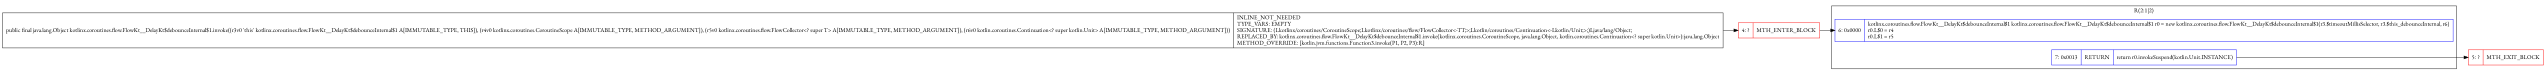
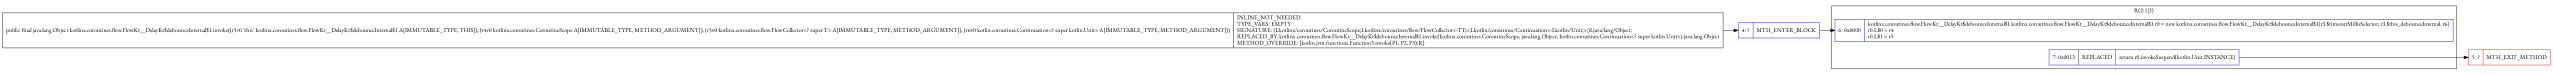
  digraph {
    fontname="EB Garamond"
    rankdir=LR
    node [color=blue fontname="EB Garamond" shape=record]
    edge [fontname="EB Garamond"]
    n1 [label="{6\:\ 0x0000|kotlinx.coroutines.flow.FlowKt__DelayKt$debounceInternal$1 kotlinx.coroutines.flow.FlowKt__DelayKt$debounceInternal$1 r0 = new kotlinx.coroutines.flow.FlowKt__DelayKt$debounceInternal$1(r3.$timeoutMillisSelector, r3.$this_debounceInternal, r6)\lr0.L$0 = r4\lr0.L$1 = r5\l}"]
-   n2 [label="{7\:\ 0x0013|RETURN\l|return r0.invokeSuspend(kotlin.Unit.INSTANCE)\l}"]
-   n3 [color=red label="{5\:\ ?|MTH_EXIT_BLOCK\l}"]
-   n4 [color=red label="{4\:\ ?|MTH_ENTER_BLOCK\l}"]
+   n2 [label="{7\:\ 0x0013|REPLACED\l|return r0.invokeSuspend(kotlin.Unit.INSTANCE)\l}"]
+   n3 [color=red label="{5\:\ ?|MTH_EXIT_METHOD\l}"]
+   n4 [label="{4\:\ ?|MTH_ENTER_BLOCK\l}"]
    n5 [label="{public final java.lang.Object kotlinx.coroutines.flow.FlowKt__DelayKt$debounceInternal$1.invoke((r3v0 'this' kotlinx.coroutines.flow.FlowKt__DelayKt$debounceInternal$1 A[IMMUTABLE_TYPE, THIS]), (r4v0 kotlinx.coroutines.CoroutineScope A[IMMUTABLE_TYPE, METHOD_ARGUMENT]), (r5v0 kotlinx.coroutines.flow.FlowCollector\<? super T\> A[IMMUTABLE_TYPE, METHOD_ARGUMENT]), (r6v0 kotlin.coroutines.Continuation\<? super kotlin.Unit\> A[IMMUTABLE_TYPE, METHOD_ARGUMENT]))  | INLINE_NOT_NEEDED\lTYPE_VARS: EMPTY\lSIGNATURE: (Lkotlinx\/coroutines\/CoroutineScope;Lkotlinx\/coroutines\/flow\/FlowCollector\<\-TT;\>;Lkotlin\/coroutines\/Continuation\<\-Lkotlin\/Unit;\>;)Ljava\/lang\/Object;\lREPLACED_BY: kotlinx.coroutines.flow.FlowKt__DelayKt$debounceInternal$1.invoke(kotlinx.coroutines.CoroutineScope, java.lang.Object, kotlin.coroutines.Continuation\<? super kotlin.Unit\>):java.lang.Object\lMETHOD_OVERRIDE: [kotlin.jvm.functions.Function3.invoke(P1, P2, P3):R]\l}" color=""]
    subgraph cluster_1 {
      label="R(2:1|2)"
      n1
      n2
    }
    n2 -> n3
    n4 -> n1
    n5 -> n4
  }
